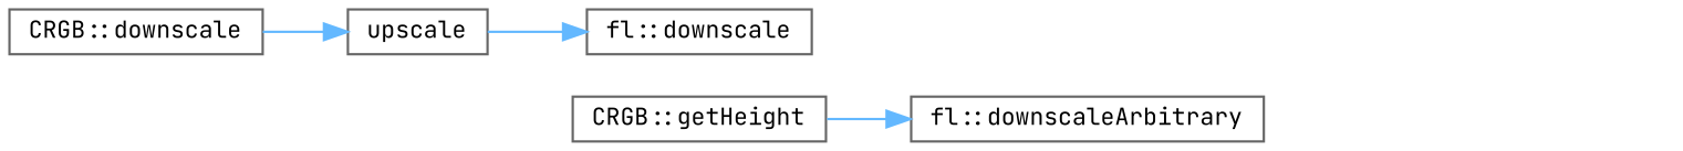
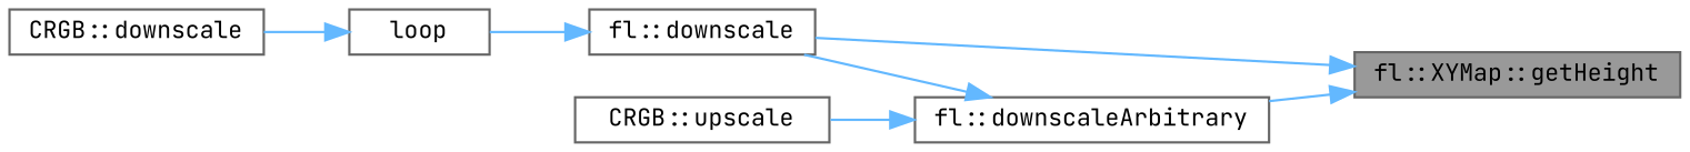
  digraph {
    fontname="JetBrains Mono"
    rankdir=RL
    node [color=grey40 fillcolor=white fontname="JetBrains Mono" fontsize=10 shape=box style=filled]
    edge [color=steelblue1 dir=back fontname="JetBrains Mono" fontsize=10 labelfontname=Helvetica labelfontsize=10 style=solid]
+   n1 [color=gray40 fillcolor=grey60 fontcolor=black height=0.2 label="fl::XYMap::getHeight" width=0.4]
    n2 [height=0.2 label="fl::downscale" width=0.4]
    n3 [height=0.2 label="fl::downscaleArbitrary" width=0.4]
-   n4 [height=0.2 label=upscale width=0.4]
-   n5 [height=0.2 label="CRGB::getHeight" width=0.4]
+   n4 [height=0.2 label=loop width=0.4]
+   n5 [height=0.2 label="CRGB::upscale" width=0.4]
    n6 [height=0.2 label="CRGB::downscale" width=0.4]
+   n1 -> n2
+   n1 -> n3
    n2 -> n4
+   n3 -> n2
    n3 -> n5
    n4 -> n6
  }
